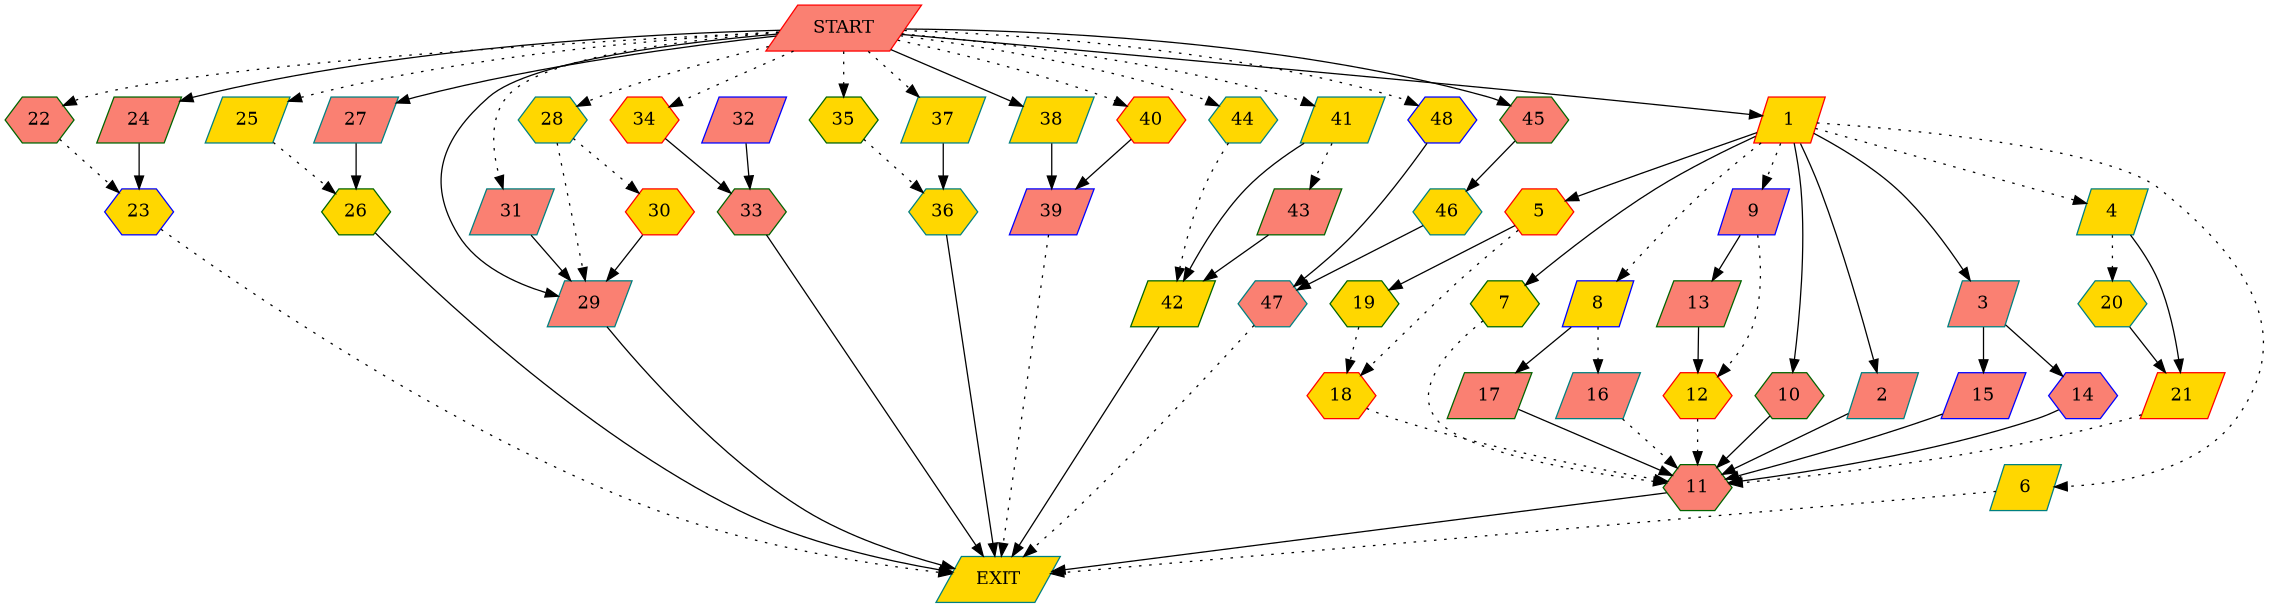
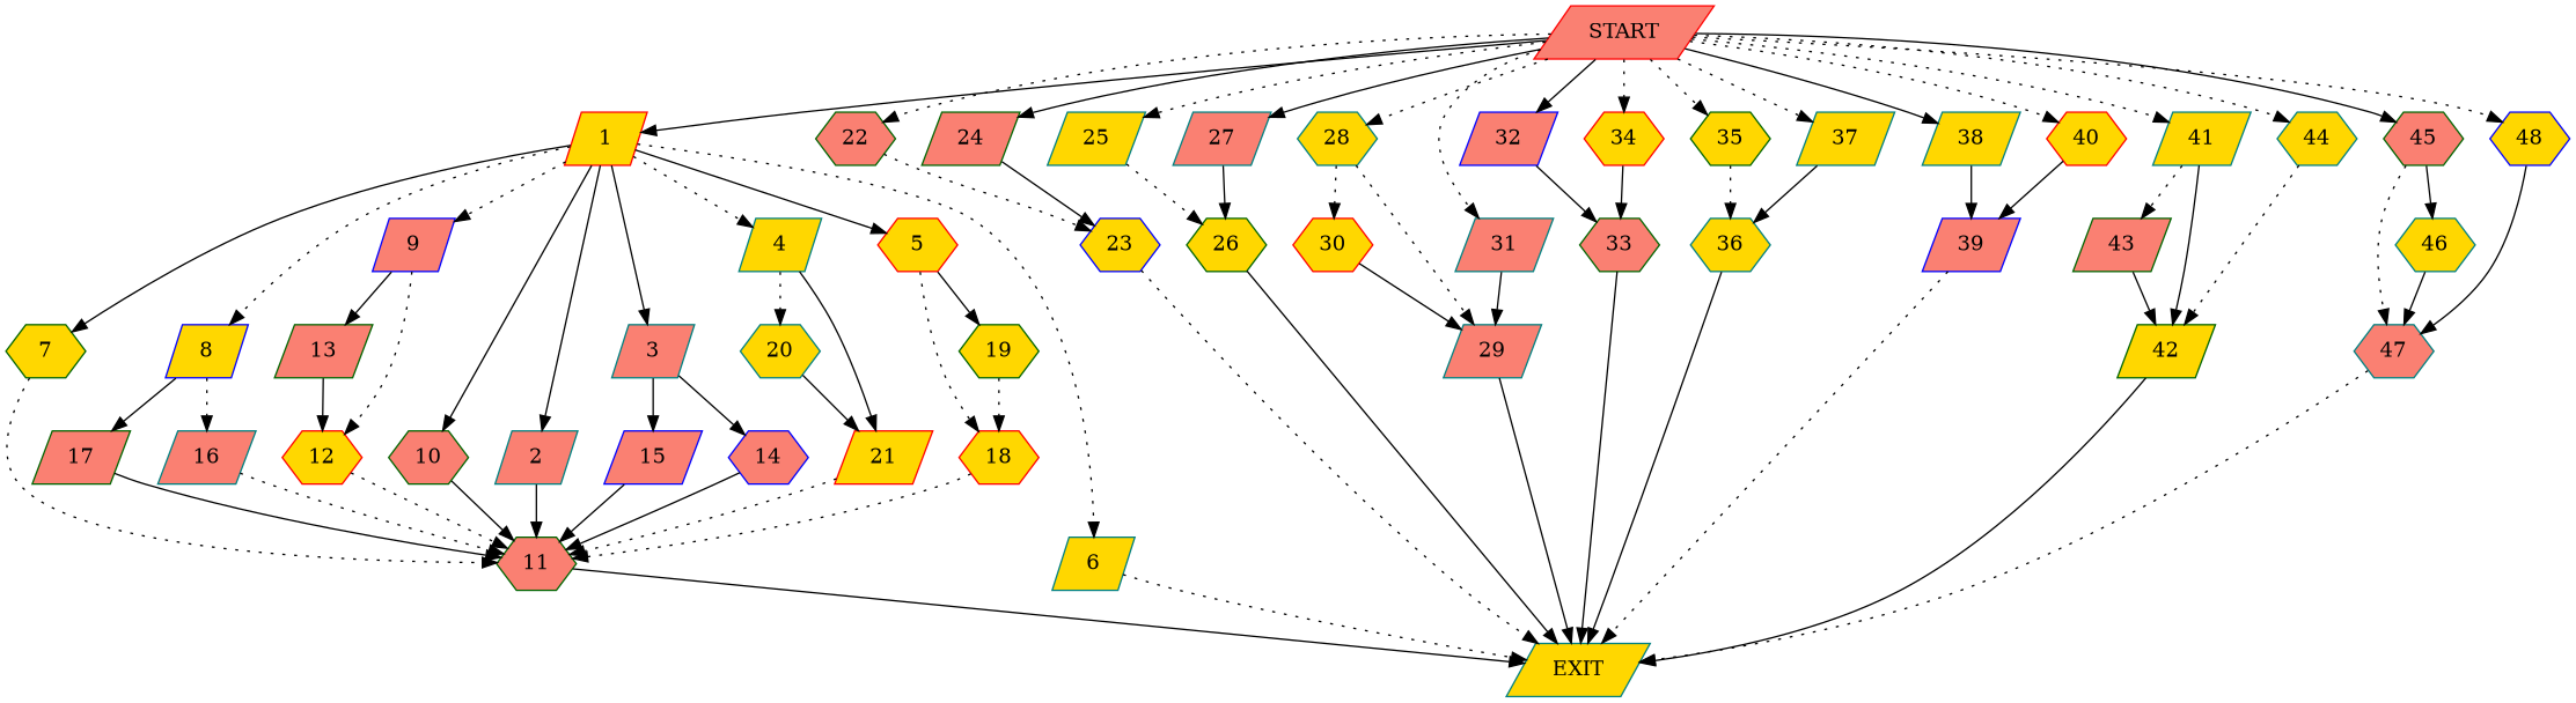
  digraph {
    node [color=teal fillcolor=gold shape=parallelogram style=filled]
    edge [style=solid]
    n1 [color=red fillcolor=salmon label=START]
    1 [color=red]
    22 [color=darkgreen fillcolor=salmon shape=hexagon]
    24 [color=darkgreen fillcolor=salmon]
    25
    27 [fillcolor=salmon]
    28 [shape=hexagon]
    31 [fillcolor=salmon]
    32 [color=blue fillcolor=salmon]
    34 [color=red shape=hexagon]
    35 [color=darkgreen shape=hexagon]
    37
    38
    40 [color=red shape=hexagon]
    41
    44 [shape=hexagon]
    45 [color=darkgreen fillcolor=salmon shape=hexagon]
    48 [color=blue shape=hexagon]
    2 [fillcolor=salmon]
    3 [fillcolor=salmon]
    4
    5 [color=red shape=hexagon]
    6
    7 [color=darkgreen shape=hexagon]
    8 [color=blue]
    9 [color=blue fillcolor=salmon]
    10 [color=darkgreen fillcolor=salmon shape=hexagon]
    23 [color=blue shape=hexagon]
    26 [color=darkgreen shape=hexagon]
    29 [fillcolor=salmon]
    30 [color=red shape=hexagon]
    33 [color=darkgreen fillcolor=salmon shape=hexagon]
    36 [shape=hexagon]
    39 [color=blue fillcolor=salmon]
    42 [color=darkgreen]
    43 [color=darkgreen fillcolor=salmon]
    46 [shape=hexagon]
    47 [fillcolor=salmon shape=hexagon]
    11 [color=darkgreen fillcolor=salmon shape=hexagon]
    14 [color=blue fillcolor=salmon shape=hexagon]
    15 [color=blue fillcolor=salmon]
    20 [shape=hexagon]
    21 [color=red]
    18 [color=red shape=hexagon]
    19 [color=darkgreen shape=hexagon]
    n46 [label=EXIT]
    16 [fillcolor=salmon]
    17 [color=darkgreen fillcolor=salmon]
    12 [color=red shape=hexagon]
    13 [color=darkgreen fillcolor=salmon]
    n1 -> 1
    n1 -> 22 [style=dotted]
    n1 -> 24
    n1 -> 25 [style=dotted]
    n1 -> 27
    n1 -> 28 [style=dotted]
    n1 -> 31 [style=dotted]
-   n1 -> 29
+   n1 -> 32
    n1 -> 34 [style=dotted]
    n1 -> 35 [style=dotted]
    n1 -> 37 [style=dotted]
    n1 -> 38
    n1 -> 40 [style=dotted]
    n1 -> 41 [style=dotted]
    n1 -> 44 [style=dotted]
    n1 -> 45
    n1 -> 48 [style=dotted]
    1 -> 2
    1 -> 3
    1 -> 4 [style=dotted]
    1 -> 5
    1 -> 6 [style=dotted]
    1 -> 7
    1 -> 8 [style=dotted]
    1 -> 9 [style=dotted]
    1 -> 10
    22 -> 23 [style=dotted]
    24 -> 23
    25 -> 26 [style=dotted]
    27 -> 26
    28 -> 29 [style=dotted]
    28 -> 30 [style=dotted]
    31 -> 29
    32 -> 33
    34 -> 33
    35 -> 36 [style=dotted]
    37 -> 36
    38 -> 39
    40 -> 39
    41 -> 42
    41 -> 43 [style=dotted]
    44 -> 42 [style=dotted]
    45 -> 46
+   45 -> 47 [style=dotted]
    48 -> 47
    2 -> 11
    3 -> 14
    3 -> 15
    4 -> 20 [style=dotted]
    4 -> 21
    5 -> 18 [style=dotted]
    5 -> 19
    6 -> n46 [style=dotted]
    7 -> 11 [style=dotted]
    8 -> 16 [style=dotted]
    8 -> 17
    9 -> 12 [style=dotted]
    9 -> 13
    10 -> 11
    23 -> n46 [style=dotted]
    26 -> n46
    29 -> n46
    30 -> 29
    33 -> n46
    36 -> n46
    39 -> n46 [style=dotted]
    42 -> n46
    43 -> 42
    46 -> 47
    47 -> n46 [style=dotted]
    11 -> n46
    14 -> 11
    15 -> 11
    20 -> 21
    21 -> 11 [style=dotted]
    18 -> 11 [style=dotted]
    19 -> 18 [style=dotted]
    16 -> 11 [style=dotted]
    17 -> 11
    12 -> 11 [style=dotted]
    13 -> 12
  }
